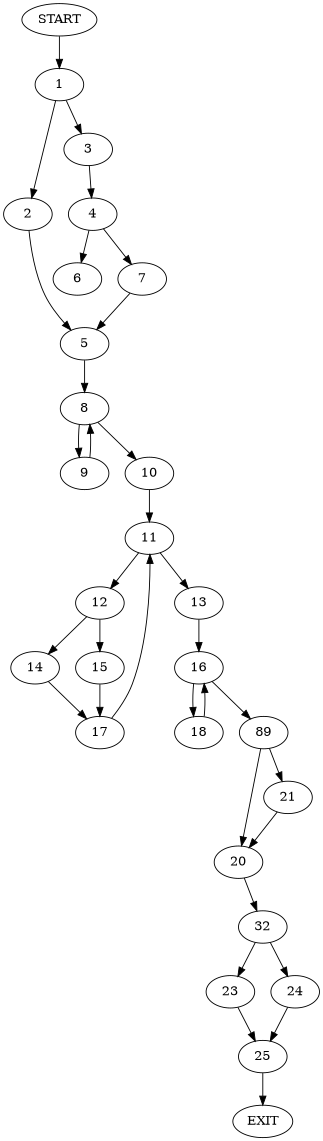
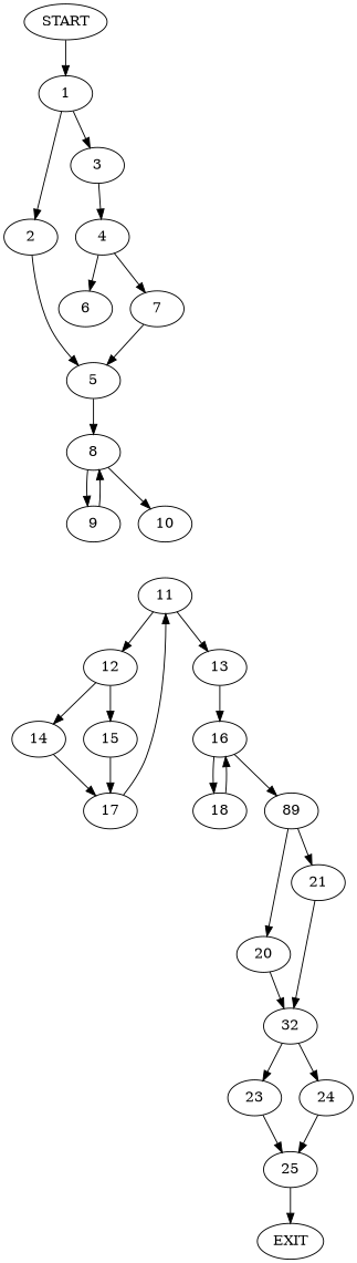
  digraph {
    n1 [label=START]
    1
    2
    3
    n5 [label=EXIT]
    5
    4
    8
    6
    7
    9
    10
    11
    12
    13
    14
    15
    16
    17
    18
    n21 [label=89]
    20
    21
    n24 [label=32]
    23
    24
    25
    n1 -> 1
    1 -> 2
    1 -> 3
    2 -> 5
    3 -> 4
    5 -> 8
    4 -> 6
    4 -> 7
    8 -> 9
    8 -> 10
    7 -> 5
    9 -> 8
-   10 -> 11
    11 -> 12
    11 -> 13
    12 -> 14
    12 -> 15
    13 -> 16
    14 -> 17
    15 -> 17
    16 -> 18
    16 -> n21
    17 -> 11
    18 -> 16
    n21 -> 20
    n21 -> 21
    20 -> n24
-   21 -> 20
+   21 -> n24
    n24 -> 23
    n24 -> 24
    23 -> 25
    24 -> 25
    25 -> n5
  }
